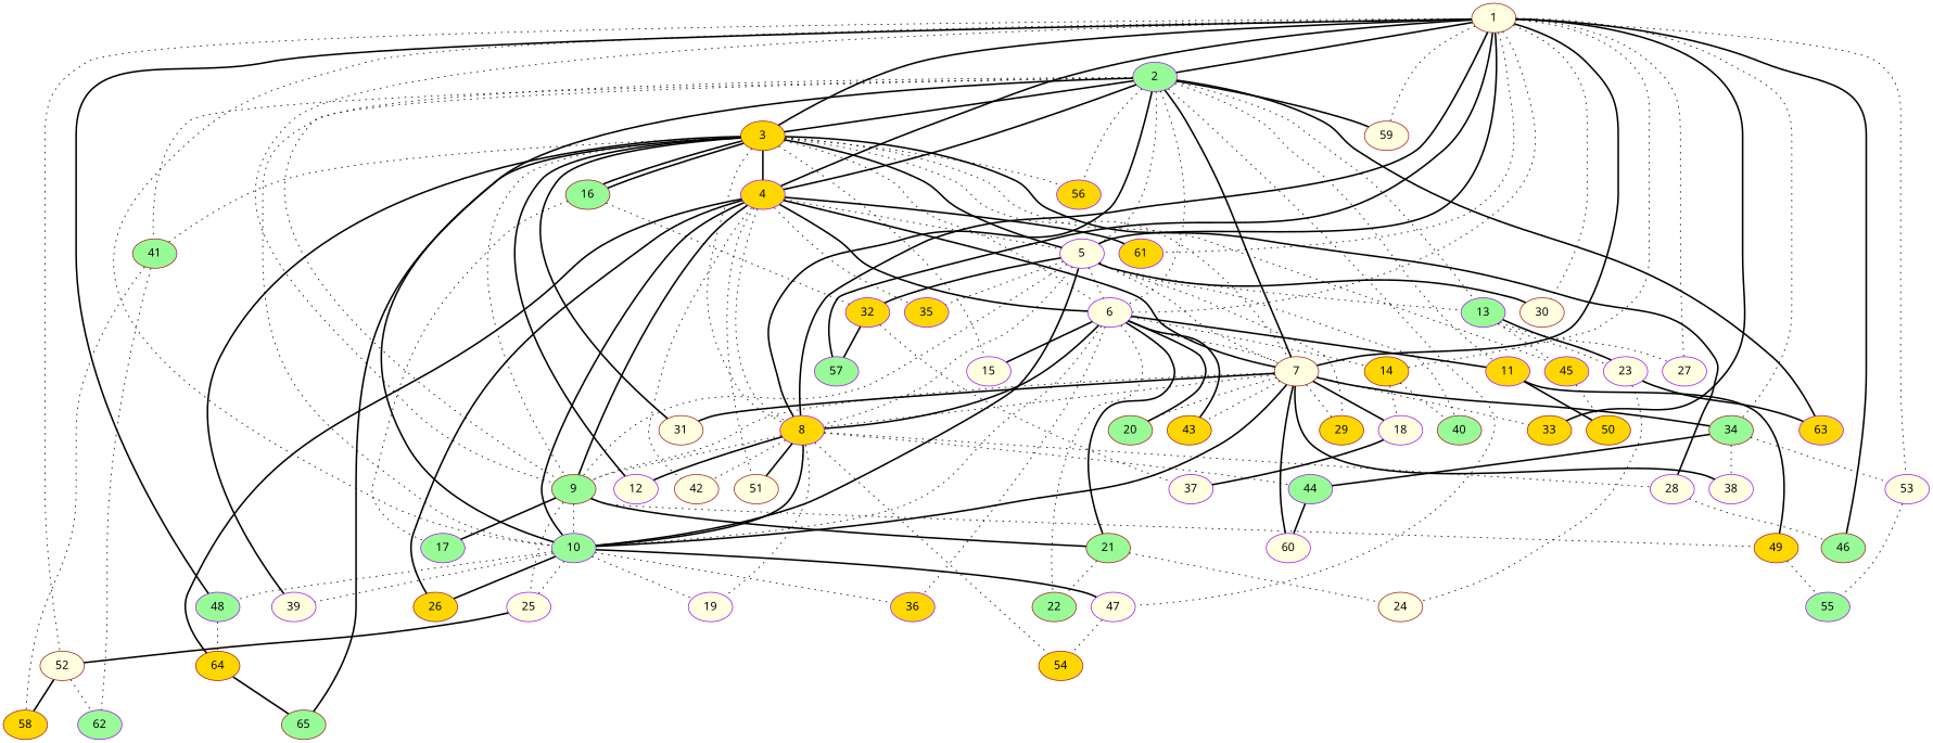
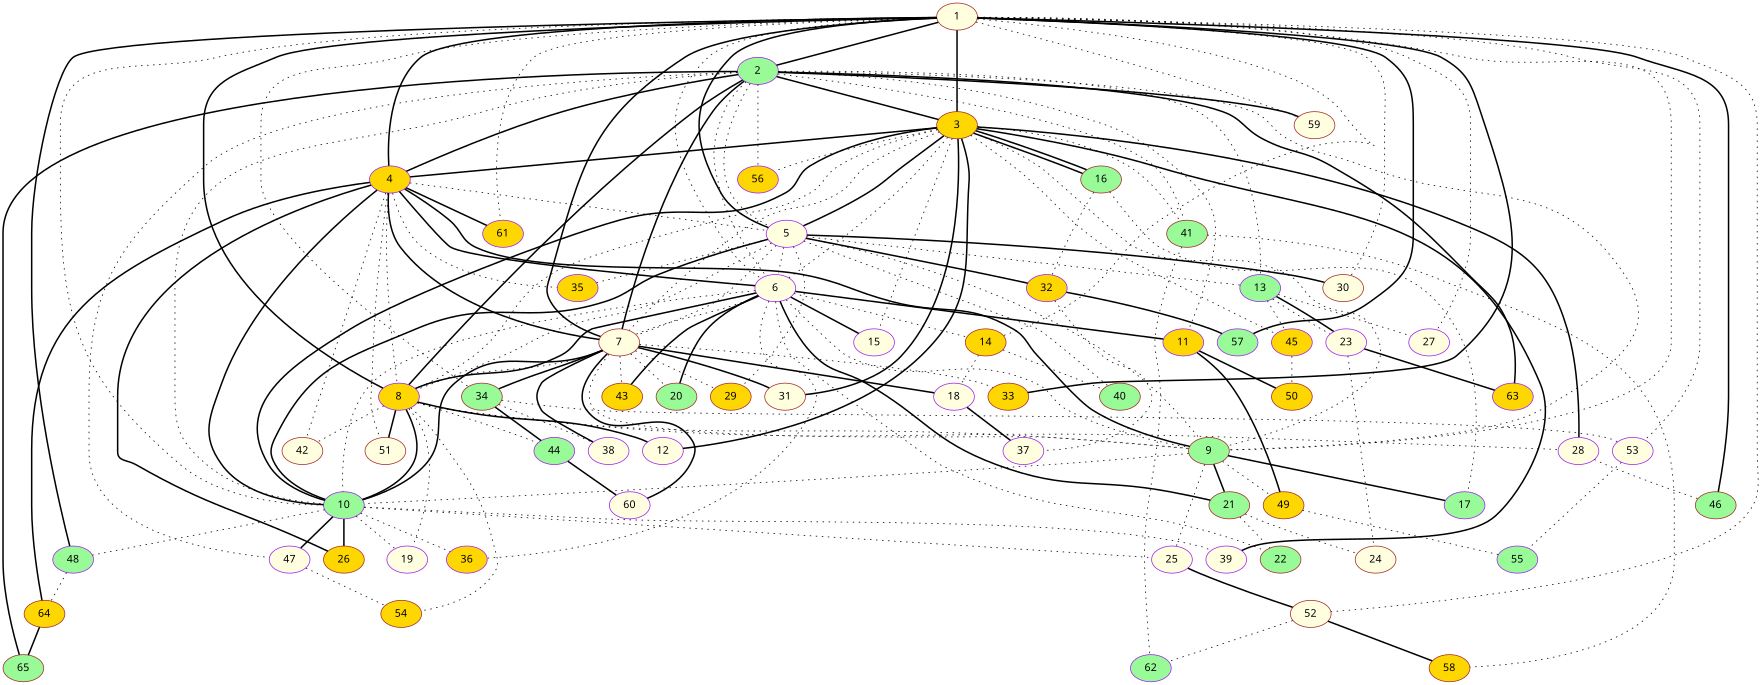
  graph {
    fontname="Noto Sans"
    node [color=purple fillcolor=lightyellow fontname="Noto Sans" style=filled]
    edge [fontname="Noto Sans" style=dotted]
    1 [color=brown]
    2 [fillcolor=palegreen]
    3 [color=brown fillcolor=gold]
    4 [fillcolor=gold]
    5
    6
    7 [color=brown]
    8 [fillcolor=gold]
    9 [color=brown fillcolor=palegreen]
    10 [fillcolor=palegreen]
    14 [color=brown fillcolor=gold]
    27
    30 [color=brown]
    33 [color=brown fillcolor=gold]
    34 [color=brown fillcolor=palegreen]
    46 [color=brown fillcolor=palegreen]
    48 [fillcolor=palegreen]
    52 [color=brown]
    53
    57 [fillcolor=palegreen]
    59 [color=brown]
    61 [fillcolor=gold]
    11 [fillcolor=gold]
    13 [fillcolor=palegreen]
    41 [color=brown fillcolor=palegreen]
    47
    56 [fillcolor=gold]
    63 [fillcolor=gold]
    65 [color=brown fillcolor=palegreen]
    12
    15
    16 [color=brown fillcolor=palegreen]
    28
    31 [color=brown]
    39
    45 [fillcolor=gold]
    26 [color=brown fillcolor=gold]
    35 [fillcolor=gold]
    42 [color=brown]
    51 [color=brown]
    64 [color=brown fillcolor=gold]
    29 [color=brown fillcolor=gold]
    32 [fillcolor=gold]
    40 [color=brown fillcolor=palegreen]
    20 [color=brown fillcolor=palegreen]
    21 [color=brown fillcolor=palegreen]
    22 [color=brown fillcolor=palegreen]
    36 [fillcolor=gold]
    43 [color=brown fillcolor=gold]
    18
    38
    60
    19
    44 [fillcolor=palegreen]
    54 [color=brown fillcolor=gold]
    17 [fillcolor=palegreen]
    25
    49 [color=brown fillcolor=gold]
    58 [color=brown fillcolor=gold]
    62 [fillcolor=palegreen]
    55 [fillcolor=palegreen]
    50 [color=brown fillcolor=gold]
    23
    37
    24 [color=brown]
    1 -- 2 [style=bold]
    1 -- 3 [style=bold]
    1 -- 4 [style=bold]
    1 -- 5 [style=bold]
    1 -- 6
    1 -- 7 [style=bold]
    1 -- 8 [style=bold]
    1 -- 9
    1 -- 10
    1 -- 14
    1 -- 27
    1 -- 30
    1 -- 33 [style=bold]
    1 -- 34
    1 -- 46 [style=bold]
    1 -- 48 [style=bold]
    1 -- 52
    1 -- 53
    1 -- 57 [style=bold]
    1 -- 59
    1 -- 61
    2 -- 3 [style=bold]
    2 -- 4 [style=bold]
    2 -- 5
    2 -- 6
    2 -- 7 [style=bold]
    2 -- 8 [style=bold]
    2 -- 9
    2 -- 10
    2 -- 59 [style=bold]
    2 -- 11
    2 -- 13
    2 -- 41
    2 -- 47
    2 -- 56
    2 -- 63 [style=bold]
    2 -- 65 [style=bold]
    3 -- 4 [style=bold]
    3 -- 5 [style=bold]
    3 -- 6
    3 -- 7
    3 -- 8
    3 -- 9
    3 -- 10 [style=bold]
    3 -- 41
    3 -- 56
    3 -- 12 [style=bold]
    3 -- 15
    3 -- 16 [style=bold]
    3 -- 16 [style=bold]
    3 -- 28 [style=bold]
    3 -- 31 [style=bold]
    3 -- 39 [style=bold]
    3 -- 45
    4 -- 5
    4 -- 6 [style=bold]
    4 -- 7 [style=bold]
    4 -- 8
    4 -- 9 [style=bold]
    4 -- 10 [style=bold]
    4 -- 61 [style=bold]
    4 -- 26 [style=bold]
    4 -- 35
    4 -- 42
    4 -- 51
    4 -- 64 [style=bold]
    5 -- 6
    5 -- 7
    5 -- 8
    5 -- 9
    5 -- 10 [style=bold]
    5 -- 30 [style=bold]
    5 -- 13
    5 -- 35
    5 -- 29
    5 -- 32 [style=bold]
    5 -- 40
    6 -- 7
    6 -- 8 [style=bold]
+   6 -- 9
    6 -- 10
    6 -- 14
    6 -- 11 [style=bold]
    6 -- 15 [style=bold]
    6 -- 20 [style=bold]
    6 -- 21 [style=bold]
    6 -- 22
    6 -- 36
    6 -- 43 [style=bold]
    7 -- 8
    7 -- 9
    7 -- 10 [style=bold]
    7 -- 33
    7 -- 34 [style=bold]
    7 -- 31 [style=bold]
    7 -- 29
    7 -- 20
    7 -- 43
    7 -- 18 [style=bold]
    7 -- 38 [style=bold]
    7 -- 60 [style=bold]
    8 -- 9
    8 -- 10 [style=bold]
    8 -- 12 [style=bold]
    8 -- 28
    8 -- 42
    8 -- 51 [style=bold]
    8 -- 19
    8 -- 44
    8 -- 54
    9 -- 10
    9 -- 21 [style=bold]
    9 -- 17 [style=bold]
    9 -- 25
    9 -- 49
    10 -- 48
    10 -- 47 [style=bold]
    10 -- 39
    10 -- 26 [style=bold]
    10 -- 36
    10 -- 19
    10 -- 25
    14 -- 40
    14 -- 18
    34 -- 53
    34 -- 38
    34 -- 44 [style=bold]
    48 -- 64
    52 -- 58 [style=bold]
    52 -- 62
    53 -- 55
    11 -- 49 [style=bold]
    11 -- 50 [style=bold]
    13 -- 27
    13 -- 45
    13 -- 23
    13 -- 23 [style=bold]
    41 -- 58
    41 -- 62
    47 -- 54
    16 -- 32
    16 -- 17
    28 -- 46
    45 -- 50
    64 -- 65 [style=bold]
    32 -- 57 [style=bold]
    32 -- 37
    21 -- 22
    21 -- 24
    18 -- 37 [style=bold]
    44 -- 60 [style=bold]
    25 -- 52 [style=bold]
    49 -- 55
    23 -- 63 [style=bold]
    23 -- 24
  }
